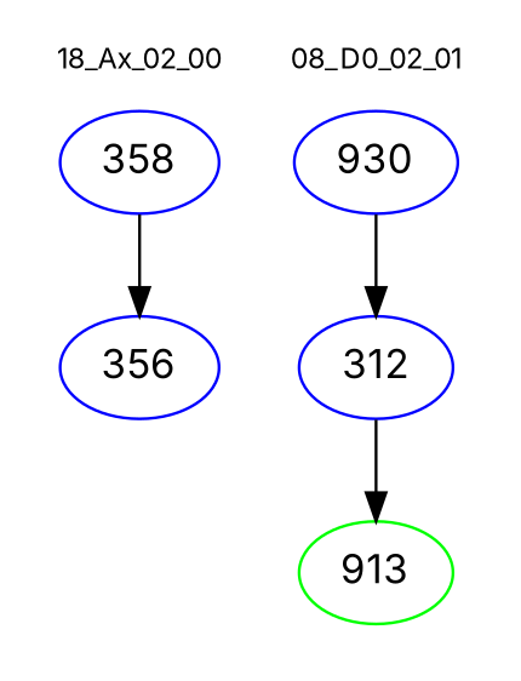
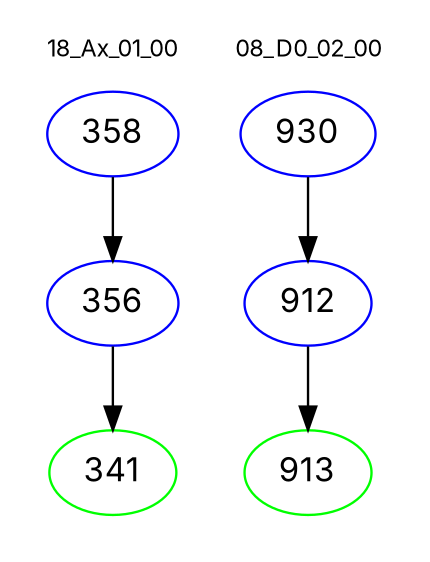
  digraph {
    fontname=Inter
    node [color=blue fontname=Inter]
    edge [color=black fontname=Inter]
    n1 [label=358]
    n2 [label=356]
+   n3 [color=green label=341]
    n4 [label=930]
-   n5 [label=312]
+   n5 [label=912]
    n6 [color=green label=913]
    subgraph cluster_1 {
      color=white
      fontsize=10
-     label="18_Ax_02_00"
+     label="18_Ax_01_00"
      n1
      n2
+     n3
    }
    subgraph cluster_2 {
      color=white
      fontsize=10
-     label="08_D0_02_01"
+     label="08_D0_02_00"
      n4
      n5
      n6
    }
    n1 -> n2
+   n2 -> n3
    n4 -> n5
    n5 -> n6
  }
